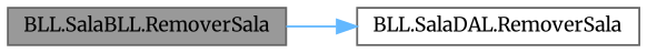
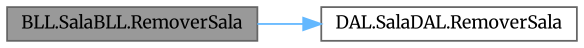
  digraph {
    rankdir=LR
    fontname=Merriweather
    node [fontname=Merriweather fontsize=10 shape=box style=filled]
    n1 [color=gray40 fillcolor=grey60 fontcolor=black height=0.2 label="BLL.SalaBLL.RemoverSala" width=0.4]
-   n2 [color=grey40 fillcolor=white height=0.2 label="BLL.SalaDAL.RemoverSala" width=0.4]
+   n2 [color=grey40 fillcolor=white height=0.2 label="DAL.SalaDAL.RemoverSala" width=0.4]
    n1 -> n2 [color=steelblue1 fontname=Merriweather fontsize=10 labelfontname=Helvetica labelfontsize=10 style=solid]
  }
